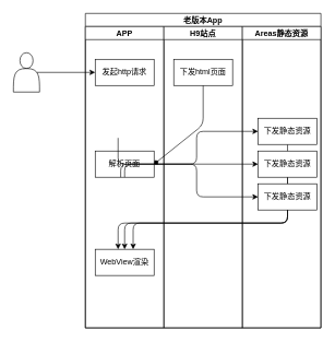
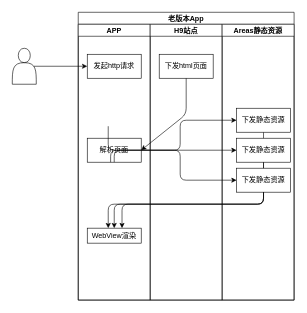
  <mxCell id="0" />
  <mxCell id="1" parent="0" />
  <mxCell id="2" value="老版本App" style="swimlane;childLayout=stackLayout;resizeParent=1;resizeParentMax=0;startSize=20;" vertex="1" parent="1"><mxGeometry x="130" y="20" width="360" height="480" as="geometry" /></mxCell>
  <mxCell id="3" value="" style="endArrow=classic;html=1;exitX=0.5;exitY=1;exitDx=0;exitDy=0;" edge="1" parent="2" source="13"><mxGeometry width="50" height="50" relative="1" as="geometry"><mxPoint x="135.5" y="340" as="sourcePoint" /><mxPoint x="73" y="360" as="targetPoint" /><Array as="points"><mxPoint x="309" y="320" /><mxPoint x="73" y="320" /></Array></mxGeometry></mxCell>
  <mxCell id="4" value="APP" style="swimlane;startSize=20;" vertex="1" parent="2"><mxGeometry y="20" width="120" height="460" as="geometry" /></mxCell>
  <mxCell id="5" value="发起http请求" style="rounded=0;whiteSpace=wrap;html=1;" vertex="1" parent="4"><mxGeometry x="15" y="50" width="90" height="40" as="geometry" /></mxCell>
- <mxCell id="6" value="WebView渲染" style="rounded=0;whiteSpace=wrap;html=1;" vertex="1" parent="4"><mxGeometry x="15" y="340" width="90" height="40" as="geometry" /></mxCell>
+ <mxCell id="6" value="WebView渲染" style="rounded=0;whiteSpace=wrap;html=1;" vertex="1" parent="4"><mxGeometry x="15" y="340" width="90" height="25" as="geometry" /></mxCell>
  <mxCell id="7" value="解析页面" style="rounded=0;whiteSpace=wrap;html=1;" vertex="1" parent="4"><mxGeometry x="15" y="190" width="90" height="40" as="geometry" /></mxCell>
  <mxCell id="8" value="H9站点" style="swimlane;startSize=20;" vertex="1" parent="2"><mxGeometry x="120" y="20" width="120" height="460" as="geometry" /></mxCell>
  <mxCell id="9" value="下发html页面" style="rounded=0;whiteSpace=wrap;html=1;" vertex="1" parent="8"><mxGeometry x="15" y="50" width="90" height="40" as="geometry" /></mxCell>
  <mxCell id="10" value="" style="endArrow=classic;html=1;exitX=0.5;exitY=1;exitDx=0;exitDy=0;" edge="1" parent="8" source="12"><mxGeometry width="50" height="50" relative="1" as="geometry"><mxPoint y="280" as="sourcePoint" /><mxPoint x="-60" y="340" as="targetPoint" /><Array as="points"><mxPoint x="189" y="300" /><mxPoint x="-60" y="300" /></Array></mxGeometry></mxCell>
  <mxCell id="11" value="Areas静态资源" style="swimlane;startSize=20;" vertex="1" parent="2"><mxGeometry x="240" y="20" width="120" height="460" as="geometry" /></mxCell>
  <mxCell id="12" value="下发静态资源" style="rounded=0;whiteSpace=wrap;html=1;" vertex="1" parent="11"><mxGeometry x="24" y="190" width="90" height="40" as="geometry" /></mxCell>
  <mxCell id="13" value="下发静态资源" style="rounded=0;whiteSpace=wrap;html=1;" vertex="1" parent="11"><mxGeometry x="24" y="140" width="90" height="40" as="geometry" /></mxCell>
  <mxCell id="14" value="下发静态资源" style="rounded=0;whiteSpace=wrap;html=1;" vertex="1" parent="11"><mxGeometry x="24" y="240" width="90" height="40" as="geometry" /></mxCell>
- <mxCell id="15" value="" style="endArrow=diamond;html=1;entryX=1;entryY=0.5;entryDx=0;entryDy=0;exitX=0.5;exitY=1;exitDx=0;exitDy=0;" edge="1" parent="2" source="9" target="7"><mxGeometry width="50" height="50" relative="1" as="geometry"><mxPoint x="-54" y="110" as="sourcePoint" /><mxPoint x="35" y="110" as="targetPoint" /><Array as="points"><mxPoint x="180" y="170" /></Array></mxGeometry></mxCell>
+ <mxCell id="15" value="" style="endArrow=classic;html=1;entryX=1;entryY=0.5;entryDx=0;entryDy=0;exitX=0.5;exitY=1;exitDx=0;exitDy=0;" edge="1" parent="2" source="9" target="7"><mxGeometry width="50" height="50" relative="1" as="geometry"><mxPoint x="-54" y="110" as="sourcePoint" /><mxPoint x="35" y="110" as="targetPoint" /><Array as="points"><mxPoint x="180" y="170" /></Array></mxGeometry></mxCell>
  <mxCell id="16" value="" style="endArrow=classic;html=1;entryX=0;entryY=0.5;entryDx=0;entryDy=0;exitX=0.433;exitY=1;exitDx=0;exitDy=0;exitPerimeter=0;" edge="1" parent="2" source="7" target="12"><mxGeometry width="50" height="50" relative="1" as="geometry"><mxPoint x="-44" y="120" as="sourcePoint" /><mxPoint x="45" y="120" as="targetPoint" /><Array as="points"><mxPoint x="54" y="230" /></Array></mxGeometry></mxCell>
  <mxCell id="17" value="" style="endArrow=classic;html=1;entryX=0;entryY=0.5;entryDx=0;entryDy=0;" edge="1" parent="2" target="13"><mxGeometry width="50" height="50" relative="1" as="geometry"><mxPoint x="50" y="190" as="sourcePoint" /><mxPoint x="220" y="190" as="targetPoint" /><Array as="points"><mxPoint x="50" y="230" /><mxPoint x="170" y="230" /><mxPoint x="170" y="180" /></Array></mxGeometry></mxCell>
  <mxCell id="18" value="" style="endArrow=classic;html=1;entryX=0;entryY=0.5;entryDx=0;entryDy=0;exitX=0.5;exitY=1;exitDx=0;exitDy=0;" edge="1" parent="2" source="7" target="14"><mxGeometry width="50" height="50" relative="1" as="geometry"><mxPoint x="80" y="280" as="sourcePoint" /><mxPoint x="169" y="280" as="targetPoint" /><Array as="points"><mxPoint x="60" y="230" /><mxPoint x="170" y="230" /><mxPoint x="170" y="280" /></Array></mxGeometry></mxCell>
  <mxCell id="19" value="" style="endArrow=classic;html=1;entryX=0.389;entryY=0;entryDx=0;entryDy=0;exitX=0.5;exitY=1;exitDx=0;exitDy=0;entryPerimeter=0;" edge="1" parent="2" source="14" target="6"><mxGeometry width="50" height="50" relative="1" as="geometry"><mxPoint x="-44" y="120" as="sourcePoint" /><mxPoint x="45" y="120" as="targetPoint" /><Array as="points"><mxPoint x="309" y="320" /><mxPoint x="50" y="320" /></Array></mxGeometry></mxCell>
  <mxCell id="20" value="" style="shape=actor;whiteSpace=wrap;html=1;" vertex="1" parent="1"><mxGeometry x="20" y="80" width="40" height="60" as="geometry" /></mxCell>
  <mxCell id="21" value="" style="endArrow=classic;html=1;entryX=0;entryY=0.5;entryDx=0;entryDy=0;exitX=0.9;exitY=0.5;exitDx=0;exitDy=0;exitPerimeter=0;" edge="1" parent="1" source="20" target="5"><mxGeometry width="50" height="50" relative="1" as="geometry"><mxPoint x="60" y="120" as="sourcePoint" /><mxPoint x="110" y="70" as="targetPoint" /></mxGeometry></mxCell>
